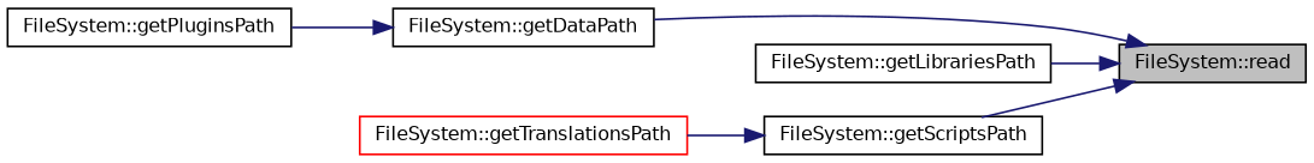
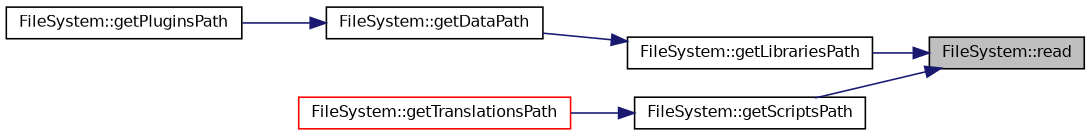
  digraph {
    rankdir=RL
    node [color=black fillcolor=white fontname=Helvetica fontsize=10 shape=record style=filled]
    edge [color=midnightblue dir=back fontname=Helvetica fontsize=10 labelfontname=Helvetica labelfontsize=10 style=solid]
    n1 [fillcolor=grey75 fontcolor=black height=0.2 label="FileSystem::read" width=0.4]
    n2 [height=0.2 label="FileSystem::getDataPath" width=0.4]
    n3 [height=0.2 label="FileSystem::getLibrariesPath" width=0.4]
    n4 [height=0.2 label="FileSystem::getScriptsPath" width=0.4]
    n5 [height=0.2 label="FileSystem::getPluginsPath" width=0.4]
    n6 [color=red height=0.2 label="FileSystem::getTranslationsPath" width=0.4]
-   n1 -> n2
+   n3 -> n2
    n1 -> n3
    n1 -> n4
    n2 -> n5
    n4 -> n6
  }
